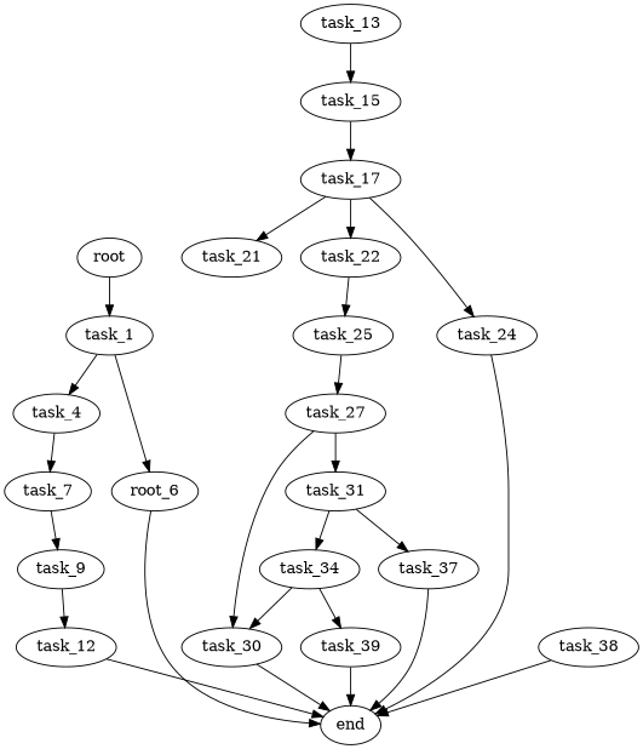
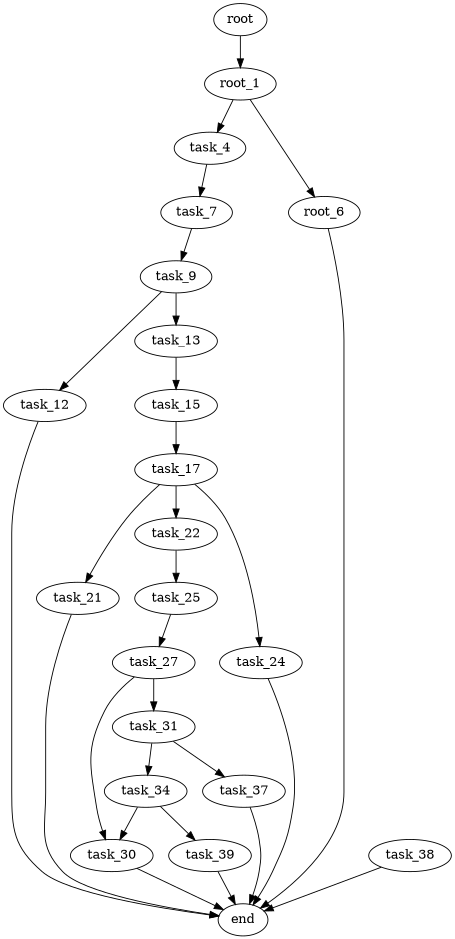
  digraph {
    root
-   task_1
+   task_1 [label=root_1]
    task_4
    n4 [label=root_6]
    task_7
    end
    task_9
    task_12
    task_13
    task_15
    task_17
    task_21
    task_22
    task_24
    task_25
    task_27
    task_30
    task_31
    task_34
    task_37
    task_39
    task_38
    root -> task_1
    task_1 -> task_4
    task_1 -> n4
    task_4 -> task_7
    n4 -> end
    task_7 -> task_9
    task_9 -> task_12
+   task_9 -> task_13
    task_12 -> end
    task_13 -> task_15
    task_15 -> task_17
    task_17 -> task_21
    task_17 -> task_22
    task_17 -> task_24
+   task_21 -> end
    task_22 -> task_25
    task_24 -> end
    task_25 -> task_27
    task_27 -> task_30
    task_27 -> task_31
    task_30 -> end
    task_31 -> task_34
    task_31 -> task_37
    task_34 -> task_30
    task_34 -> task_39
    task_37 -> end
    task_39 -> end
    task_38 -> end
  }
